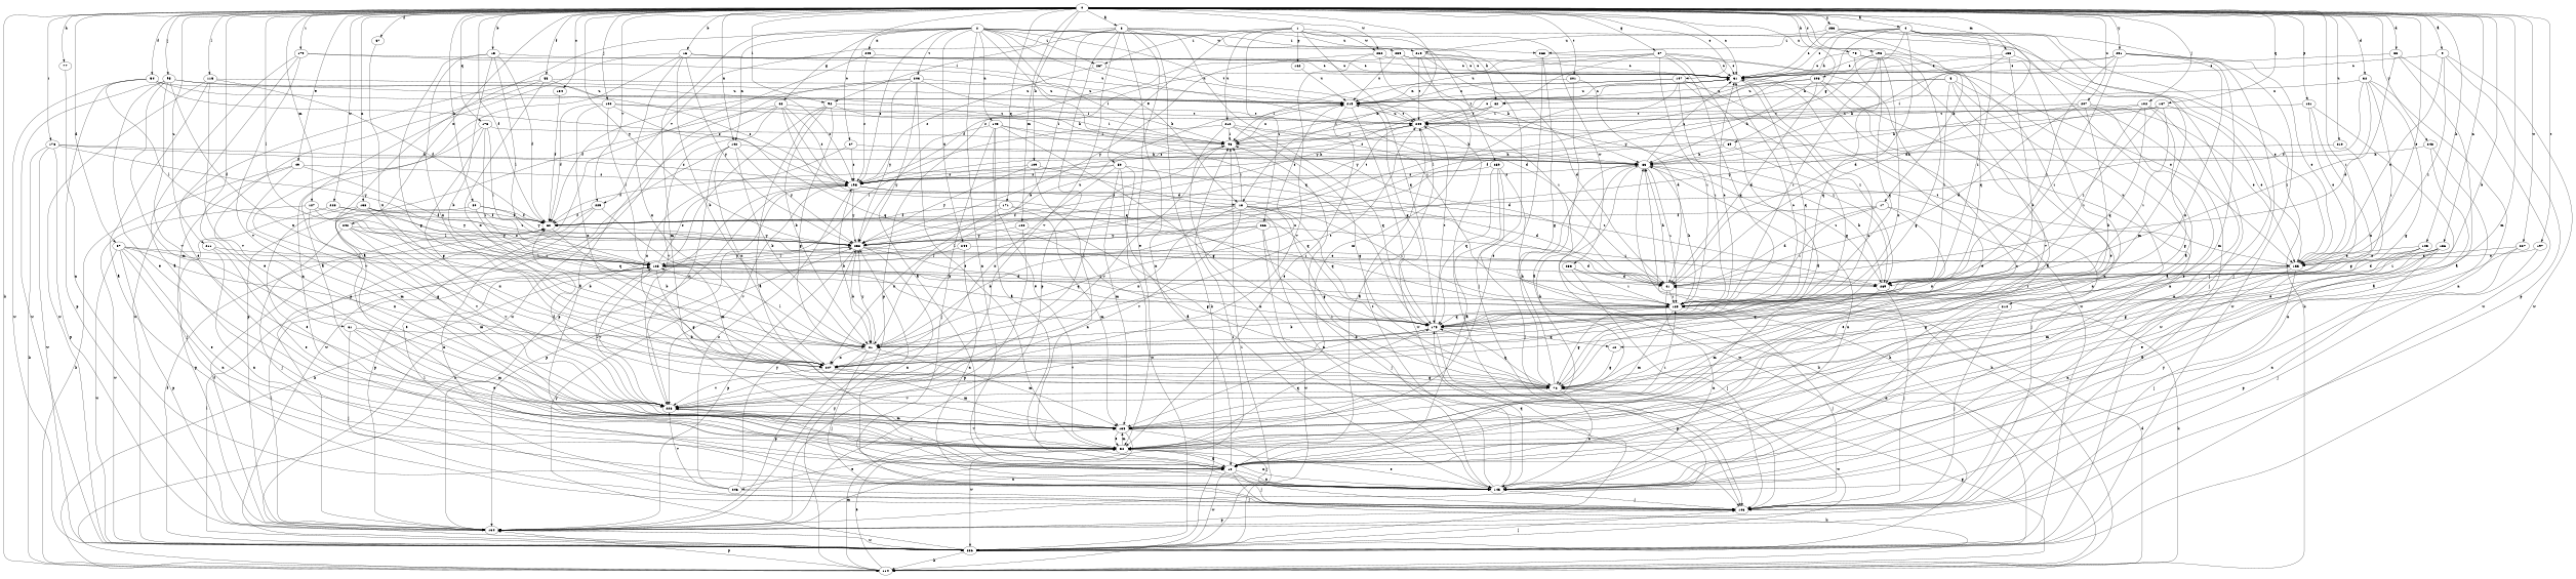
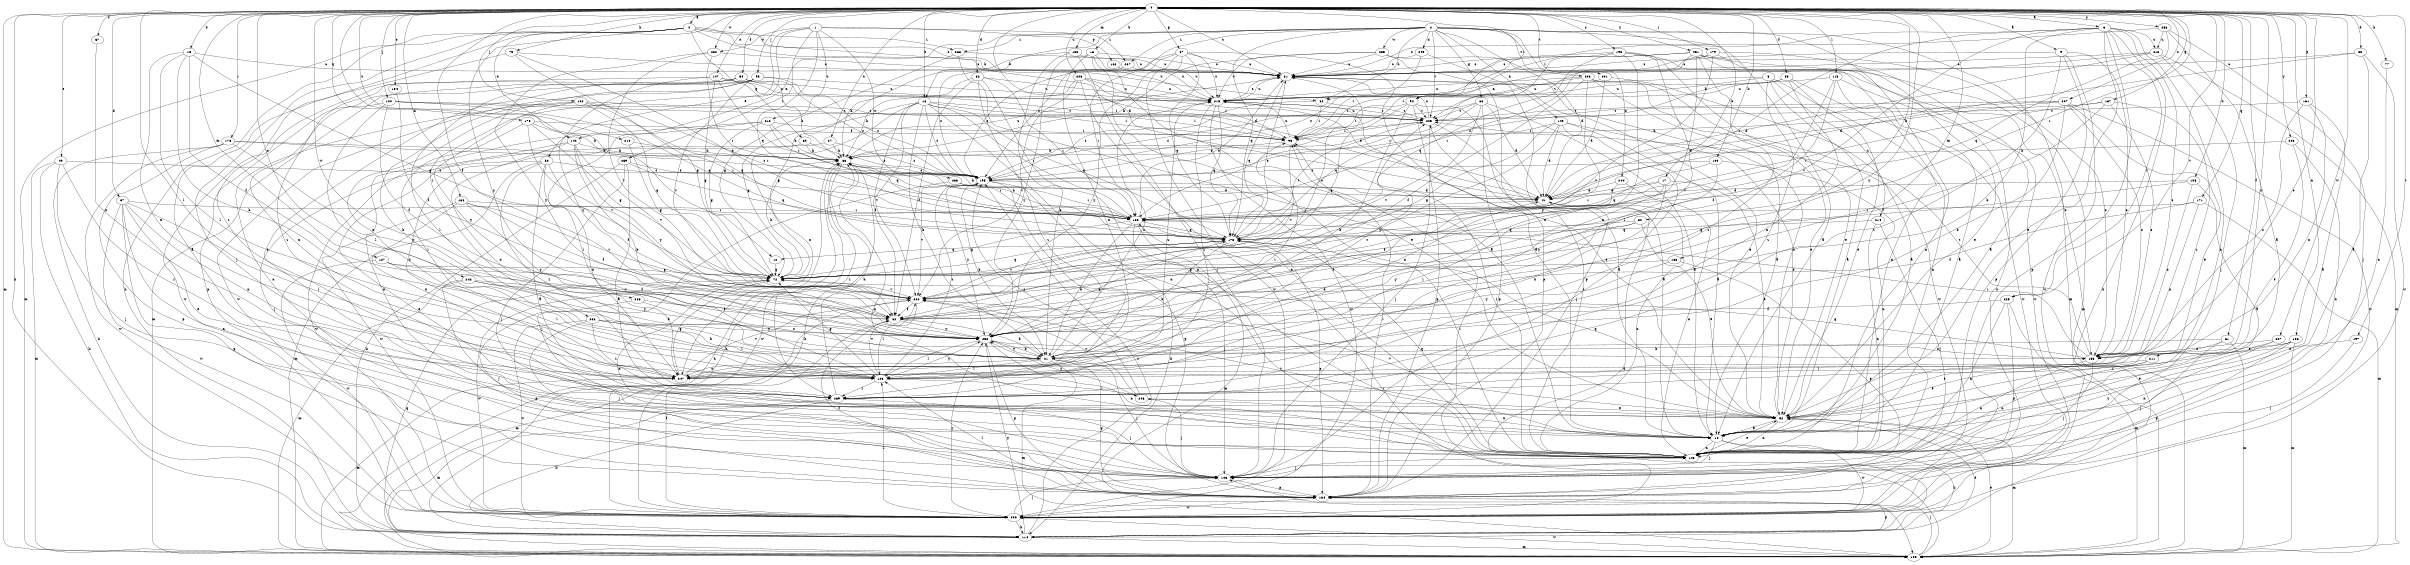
  strict digraph {
    0
    4
    9
    12
    15
    16
    17
    18
    27
    31
    32
    33
    37
    41
    49
    54
    55
    57
    61
    62
    67
    75
    77
    80
    92
    95
    100
    102
    105
    109
    114
    115
    125
    127
    n35 [label=188]
    133
    135
    136
    138
    142
    147
    154
    155
    161
    167
    171
    173
    176
    179
    185
    193
    197
    201
    207
    208
    210
    211
    225
    227
    228
    232
    242
    248
-   251
+   251 [label=451]
    253
    258
    3
    82
    268
    69
    103
    269
    5
    10
    145
    214
    215
    164
    236
    72
    21
    247
    52
    175
    195
    205
    226
    93
    83
    213
    1
    50
    162
    212
    233
    259
    266
    267
    2
    68
    143
    203
    235
    244
    245
    246
    0 -> 4 [label=a]
    0 -> 9 [label=a]
    0 -> 12 [label=b]
    0 -> 15 [label=b]
    0 -> 16 [label=b]
    0 -> 17 [label=b]
    0 -> 18 [label=b]
    0 -> 27 [label=c]
    0 -> 31 [label=c]
    0 -> 32 [label=d]
    0 -> 33 [label=d]
    0 -> 37 [label=d]
    0 -> 41 [label=d]
    0 -> 49 [label=e]
    0 -> 54 [label=f]
    0 -> 55 [label=f]
    0 -> 57 [label=f]
    0 -> 61 [label=f]
    0 -> 62 [label=f]
    0 -> 67 [label=g]
    0 -> 75 [label=h]
    0 -> 77 [label=h]
    0 -> 80 [label=h]
    0 -> 92 [label=i]
    0 -> 95 [label=j]
    0 -> 100 [label=j]
    0 -> 102 [label=j]
    0 -> 105 [label=k]
    0 -> 109 [label=k]
    0 -> 114 [label=k]
    0 -> 115 [label=l]
    0 -> 125 [label=l]
    0 -> 127 [label=m]
    0 -> n35 [label=m]
    0 -> 133 [label=m]
    0 -> 135 [label=m]
    0 -> 136 [label=n]
    0 -> 138 [label=n]
    0 -> 142 [label=n]
    0 -> 147 [label=o]
    0 -> 154 [label=o]
    0 -> 155 [label=o]
    0 -> 161 [label=p]
    0 -> 167 [label=q]
    0 -> 171 [label=q]
    0 -> 173 [label=q]
    0 -> 176 [label=r]
    0 -> 179 [label=r]
    0 -> 185 [label=r]
    0 -> 193 [label=s]
    0 -> 197 [label=t]
    0 -> 201 [label=t]
    0 -> 207 [label=u]
    0 -> 208 [label=u]
    0 -> 210 [label=u]
    0 -> 211 [label=u]
    0 -> 225 [label=v]
    0 -> 227 [label=w]
    0 -> 228 [label=w]
    0 -> 232 [label=w]
    0 -> 242 [label=x]
    0 -> 248 [label=y]
    0 -> 251 [label=y]
    0 -> 253 [label=y]
    0 -> 258 [label=y]
    0 -> 3 [label=a]
    4 -> 31 [label=c]
    4 -> 41 [label=d]
    4 -> 114 [label=k]
    4 -> 135 [label=m]
    4 -> 258 [label=y]
    4 -> 82 [label=h]
    4 -> 268 [label=z]
    4 -> 69 [label=g]
    4 -> 103 [label=j]
    4 -> 269 [label=z]
    9 -> 31 [label=c]
    9 -> 155 [label=o]
    9 -> 269 [label=z]
    9 -> 164 [label=p]
    9 -> 236 [label=w]
    12 -> 72 [label=g]
    15 -> 31 [label=c]
    15 -> 62 [label=f]
    15 -> 125 [label=l]
    15 -> 72 [label=g]
    15 -> 21 [label=b]
    15 -> 247 [label=x]
    16 -> 31 [label=c]
    16 -> 258 [label=y]
    16 -> 10 [label=a]
    16 -> 145 [label=n]
    16 -> 215 [label=u]
    16 -> 247 [label=x]
    17 -> 41 [label=d]
    17 -> 62 [label=f]
    17 -> 185 [label=r]
    17 -> 247 [label=x]
    17 -> 52 [label=e]
    18 -> 62 [label=f]
    18 -> 185 [label=r]
    18 -> 145 [label=n]
    18 -> 72 [label=g]
    18 -> 21 [label=b]
    18 -> 247 [label=x]
    18 -> 175 [label=q]
-   195 -> 18 [label=s]
+   18 -> 195 [label=s]
    18 -> 205 [label=t]
    18 -> 226 [label=v]
    18 -> 93 [label=i]
    27 -> 247 [label=x]
    27 -> 195 [label=s]
    27 -> 83 [label=h]
    31 -> 215 [label=u]
    31 -> 52 [label=e]
    31 -> 175 [label=q]
    32 -> 62 [label=f]
    32 -> 185 [label=r]
    32 -> 269 [label=z]
    32 -> 145 [label=n]
    32 -> 215 [label=u]
    32 -> 72 [label=g]
    33 -> 31 [label=c]
    33 -> 41 [label=d]
    33 -> 10 [label=a]
    33 -> 236 [label=w]
    37 -> 125 [label=l]
    37 -> 185 [label=r]
    37 -> 145 [label=n]
    37 -> 164 [label=p]
    37 -> 236 [label=w]
    37 -> 247 [label=x]
    37 -> 52 [label=e]
    41 -> 185 [label=r]
    41 -> 145 [label=n]
    41 -> 83 [label=h]
    49 -> 114 [label=k]
    49 -> 135 [label=m]
    49 -> 103 [label=j]
    49 -> 269 [label=z]
    49 -> 195 [label=s]
    54 -> 125 [label=l]
    54 -> 215 [label=u]
    54 -> 164 [label=p]
    54 -> 236 [label=w]
    54 -> 195 [label=s]
    54 -> 83 [label=h]
    55 -> 215 [label=u]
    55 -> 236 [label=w]
    55 -> 247 [label=x]
    55 -> 52 [label=e]
    55 -> 195 [label=s]
    57 -> 247 [label=x]
    61 -> 135 [label=m]
    61 -> 103 [label=j]
    61 -> 21 [label=b]
    61 -> 52 [label=e]
    62 -> 258 [label=y]
    62 -> 21 [label=b]
    67 -> 31 [label=c]
    67 -> 185 [label=r]
    67 -> 258 [label=y]
    67 -> 10 [label=a]
    67 -> 215 [label=u]
    67 -> 236 [label=w]
    67 -> 175 [label=q]
    67 -> 195 [label=s]
    75 -> 31 [label=c]
    75 -> 10 [label=a]
    75 -> 72 [label=g]
    75 -> 175 [label=q]
    77 -> 145 [label=n]
    80 -> 62 [label=f]
    80 -> 258 [label=y]
    80 -> 52 [label=e]
    80 -> 175 [label=q]
    92 -> 10 [label=a]
    92 -> 164 [label=p]
    92 -> 72 [label=g]
    92 -> 21 [label=b]
    92 -> 205 [label=t]
    92 -> 93 [label=i]
    95 -> 135 [label=m]
    95 -> 215 [label=u]
    95 -> 236 [label=w]
    95 -> 247 [label=x]
    95 -> 52 [label=e]
    95 -> 195 [label=s]
    95 -> 226 [label=v]
    100 -> 62 [label=f]
    100 -> 125 [label=l]
    100 -> 247 [label=x]
    100 -> 175 [label=q]
    100 -> 205 [label=t]
    100 -> 93 [label=i]
    102 -> 185 [label=r]
    102 -> 258 [label=y]
    102 -> 145 [label=n]
    102 -> 72 [label=g]
-   16 -> 21 [label=b]
+   102 -> 21 [label=b]
    102 -> 175 [label=q]
    102 -> 205 [label=t]
    105 -> 41 [label=d]
    105 -> 155 [label=o]
    105 -> 10 [label=a]
    105 -> 72 [label=g]
    109 -> 258 [label=y]
    109 -> 145 [label=n]
    109 -> 175 [label=q]
    109 -> 195 [label=s]
    114 -> 41 [label=d]
    114 -> 135 [label=m]
    114 -> 258 [label=y]
    114 -> 164 [label=p]
    114 -> 72 [label=g]
    114 -> 52 [label=e]
    114 -> 195 [label=s]
    114 -> 83 [label=h]
    115 -> 62 [label=f]
    115 -> 10 [label=a]
    115 -> 215 [label=u]
    115 -> 236 [label=w]
    115 -> 226 [label=v]
    125 -> 41 [label=d]
    125 -> 258 [label=y]
    125 -> 269 [label=z]
    125 -> 215 [label=u]
    125 -> 72 [label=g]
    125 -> 195 [label=s]
    125 -> 226 [label=v]
    127 -> 62 [label=f]
    127 -> 125 [label=l]
    127 -> 236 [label=w]
    127 -> 72 [label=g]
    n35 -> 258 [label=y]
    n35 -> 164 [label=p]
    n35 -> 72 [label=g]
    133 -> 31 [label=c]
    133 -> 103 [label=j]
    133 -> 21 [label=b]
    133 -> 83 [label=h]
    135 -> 185 [label=r]
    135 -> 103 [label=j]
    135 -> 236 [label=w]
    135 -> 52 [label=e]
    135 -> 83 [label=h]
    136 -> 135 [label=m]
    136 -> 155 [label=o]
    136 -> 269 [label=z]
    136 -> 145 [label=y]
    136 -> 164 [label=p]
    138 -> 62 [label=f]
    138 -> 185 [label=r]
    138 -> 258 [label=y]
    138 -> 247 [label=x]
    138 -> 52 [label=e]
    138 -> 226 [label=v]
    142 -> 258 [label=y]
    142 -> 236 [label=w]
    142 -> 21 [label=b]
    142 -> 247 [label=x]
    142 -> 226 [label=v]
    142 -> 83 [label=h]
    147 -> 185 [label=r]
    147 -> 258 [label=y]
    147 -> 269 [label=z]
    147 -> 215 [label=u]
    147 -> 72 [label=g]
    147 -> 93 [label=i]
    154 -> 62 [label=f]
    155 -> 185 [label=r]
    155 -> 103 [label=j]
    155 -> 145 [label=n]
    155 -> 72 [label=g]
    155 -> 205 [label=t]
    161 -> 155 [label=o]
    161 -> 10 [label=a]
    161 -> 247 [label=x]
    161 -> 205 [label=t]
    167 -> 62 [label=f]
    167 -> 155 [label=o]
    167 -> 185 [label=r]
    167 -> 269 [label=z]
    167 -> 205 [label=t]
    171 -> 62 [label=f]
    171 -> 135 [label=m]
    171 -> 185 [label=r]
    171 -> 247 [label=x]
    173 -> 125 [label=l]
    173 -> 185 [label=r]
    173 -> 72 [label=g]
    173 -> 226 [label=v]
    173 -> 93 [label=f]
    176 -> 114 [label=k]
    176 -> 258 [label=y]
    176 -> 164 [label=p]
    176 -> 236 [label=w]
    176 -> 195 [label=s]
    176 -> 83 [label=h]
    179 -> 31 [label=c]
    179 -> 10 [label=a]
    179 -> 52 [label=e]
    179 -> 226 [label=v]
    179 -> 93 [label=i]
    185 -> 31 [label=c]
    185 -> 135 [label=m]
    185 -> 103 [label=j]
    185 -> 72 [label=g]
    185 -> 21 [label=b]
    185 -> 175 [label=q]
    185 -> 83 [label=h]
    193 -> 31 [label=c]
    193 -> 125 [label=l]
    193 -> 185 [label=r]
    193 -> 145 [label=n]
    193 -> 247 [label=x]
    193 -> 52 [label=e]
    193 -> 175 [label=q]
    197 -> 155 [label=o]
    197 -> 103 [label=j]
    201 -> 41 [label=d]
    201 -> 10 [label=a]
    201 -> 215 [label=n]
    207 -> 41 [label=d]
    207 -> 155 [label=o]
    207 -> 236 [label=w]
    207 -> 21 [label=b]
    207 -> 52 [label=e]
    207 -> 205 [label=t]
    207 -> 83 [label=h]
    208 -> 41 [label=d]
    208 -> 145 [label=n]
    208 -> 215 [label=u]
    208 -> 226 [label=v]
    208 -> 93 [label=i]
    208 -> 83 [label=h]
    210 -> 72 [label=g]
    210 -> 83 [label=h]
    211 -> 125 [label=l]
    211 -> 145 [label=n]
    211 -> 52 [label=e]
    225 -> 62 [label=f]
    225 -> 135 [label=m]
    225 -> 145 [label=n]
    225 -> 164 [label=p]
    227 -> 155 [label=o]
    227 -> 145 [label=n]
    227 -> 52 [label=e]
    228 -> 62 [label=f]
    228 -> 155 [label=o]
    228 -> 164 [label=p]
    232 -> 31 [label=c]
    232 -> 185 [label=r]
    232 -> 258 [label=y]
    232 -> 226 [label=v]
    242 -> 135 [label=m]
    242 -> 258 [label=y]
    242 -> 103 [label=j]
    242 -> 21 [label=b]
    242 -> 226 [label=v]
    248 -> 145 [label=n]
    248 -> 52 [label=e]
    248 -> 83 [label=h]
    251 -> 31 [label=c]
    251 -> 135 [label=m]
    251 -> 155 [label=o]
    251 -> 185 [label=r]
    251 -> 269 [label=z]
    251 -> 236 [label=w]
    251 -> 247 [label=x]
    251 -> 93 [label=i]
    253 -> 31 [label=c]
    253 -> 103 [label=j]
    253 -> 10 [label=a]
    253 -> 175 [label=q]
    253 -> 213 [label=u]
    258 -> 125 [label=l]
    258 -> 155 [label=o]
    258 -> 145 [label=n]
    258 -> 164 [label=p]
    258 -> 21 [label=b]
    258 -> 175 [label=q]
    3 -> 92 [label=i]
    3 -> 114 [label=k]
    3 -> 155 [label=o]
    3 -> 185 [label=r]
    3 -> 225 [label=v]
    3 -> 145 [label=n]
    3 -> 164 [label=p]
    3 -> 21 [label=b]
    3 -> 52 [label=e]
    3 -> 226 [label=v]
    3 -> 213 [label=u]
    82 -> 195 [label=s]
    82 -> 205 [label=t]
    82 -> 93 [label=i]
    268 -> 31 [label=c]
    268 -> 72 [label=g]
    268 -> 52 [label=e]
    69 -> 103 [label=j]
    69 -> 195 [label=s]
    69 -> 83 [label=h]
    103 -> 164 [label=p]
    269 -> 114 [label=k]
    269 -> 135 [label=m]
    269 -> 103 [label=j]
    269 -> 83 [label=h]
    5 -> 82 [label=h]
    5 -> 269 [label=z]
    5 -> 10 [label=a]
    5 -> 145 [label=n]
    5 -> 214 [label=u]
    5 -> 215 [label=u]
    10 -> 114 [label=k]
    10 -> 103 [label=j]
    10 -> 145 [label=n]
    10 -> 236 [label=w]
    10 -> 226 [label=v]
    10 -> 246 [label=x]
    145 -> 103 [label=j]
    145 -> 52 [label=e]
    145 -> 175 [label=q]
    145 -> 205 [label=t]
    145 -> 93 [label=i]
    214 -> 103 [label=j]
    214 -> 145 [label=n]
    214 -> 175 [label=q]
    215 -> 31 [label=c]
    215 -> 269 [label=z]
    215 -> 236 [label=w]
    215 -> 52 [label=e]
    215 -> 175 [label=q]
    215 -> 205 [label=t]
    164 -> 62 [label=f]
    164 -> 125 [label=l]
    164 -> 236 [label=w]
    164 -> 93 [label=i]
    236 -> 62 [label=f]
    236 -> 114 [label=k]
    236 -> 125 [label=l]
    236 -> 258 [label=y]
    236 -> 103 [label=j]
    236 -> 93 [label=i]
    236 -> 83 [label=h]
    72 -> 31 [label=c]
    72 -> 145 [label=n]
    72 -> 236 [label=w]
    72 -> 175 [label=q]
    72 -> 226 [label=v]
    72 -> 83 [label=h]
    21 -> 125 [label=l]
    21 -> 135 [label=m]
    21 -> 258 [label=y]
    21 -> 103 [label=j]
    21 -> 215 [label=u]
    21 -> 164 [label=p]
    21 -> 247 [label=x]
    21 -> 205 [label=t]
    247 -> 135 [label=m]
    247 -> 72 [label=g]
    247 -> 226 [label=v]
    247 -> 93 [label=i]
    52 -> 31 [label=c]
    52 -> 135 [label=m]
    52 -> 10 [label=a]
    52 -> 145 [label=n]
    52 -> 175 [label=q]
    52 -> 226 [label=v]
    175 -> 12 [label=q]
    175 -> 31 [label=c]
    175 -> 164 [label=p]
    175 -> 21 [label=b]
    175 -> 205 [label=t]
    175 -> 226 [label=v]
    195 -> 41 [label=d]
    195 -> 114 [label=k]
    195 -> 258 [label=y]
    195 -> 164 [label=p]
    195 -> 21 [label=b]
    195 -> 226 [label=v]
    205 -> 31 [label=c]
    205 -> 103 [label=j]
    205 -> 10 [label=a]
    205 -> 215 [label=u]
    205 -> 195 [label=s]
    205 -> 93 [label=i]
    226 -> 62 [label=f]
    226 -> 125 [label=l]
    226 -> 135 [label=m]
    93 -> 215 [label=u]
    93 -> 226 [label=v]
    93 -> 83 [label=h]
    83 -> 31 [label=c]
    83 -> 185 [label=r]
    83 -> 269 [label=z]
    83 -> 145 [label=n]
    83 -> 236 [label=w]
    83 -> 195 [label=s]
    213 -> 31 [label=c]
    213 -> 41 [label=d]
    213 -> 135 [label=m]
    213 -> 103 [label=j]
    213 -> 205 [label=t]
    1 -> 232 [label=w]
    1 -> 175 [label=q]
    1 -> 50 [label=e]
    1 -> 162 [label=p]
    1 -> 212 [label=u]
    1 -> 233 [label=w]
    1 -> 259 [label=z]
    1 -> 266 [label=z]
    1 -> 267 [label=z]
    50 -> 62 [label=f]
    50 -> 135 [label=m]
    50 -> 269 [label=z]
    50 -> 10 [label=a]
    50 -> 236 [label=w]
    50 -> 247 [label=x]
    50 -> 195 [label=s]
    162 -> 215 [label=u]
    212 -> 125 [label=l]
    212 -> 145 [label=n]
    212 -> 72 [label=g]
    212 -> 175 [label=q]
    212 -> 93 [label=i]
    212 -> 83 [label=h]
    233 -> 41 [label=d]
    233 -> 185 [label=r]
    233 -> 103 [label=j]
    259 -> 114 [label=k]
    259 -> 103 [label=j]
    259 -> 10 [label=a]
    259 -> 175 [label=q]
    259 -> 195 [label=s]
    266 -> 125 [label=l]
    266 -> 258 [label=y]
    266 -> 103 [label=j]
    266 -> 269 [label=z]
    266 -> 236 [label=w]
    266 -> 21 [label=b]
    267 -> 215 [label=u]
    267 -> 195 [label=s]
    2 -> 18 [label=b]
    2 -> 41 [label=d]
    2 -> 135 [label=m]
    2 -> 142 [label=n]
    2 -> 82 [label=h]
    2 -> 268 [label=z]
    2 -> 10 [label=a]
    2 -> 145 [label=n]
    2 -> 175 [label=q]
    2 -> 195 [label=s]
    2 -> 205 [label=t]
    2 -> 267 [label=z]
    2 -> 68 [label=g]
    2 -> 143 [label=n]
    2 -> 203 [label=t]
    2 -> 235 [label=w]
    2 -> 244 [label=x]
    2 -> 245 [label=x]
    68 -> 41 [label=d]
    68 -> 10 [label=a]
    68 -> 164 [label=p]
    68 -> 175 [label=q]
    68 -> 195 [label=s]
    68 -> 205 [label=t]
    68 -> 226 [label=v]
    143 -> 41 [label=d]
    143 -> 258 [label=y]
    143 -> 103 [label=j]
    143 -> 10 [label=a]
    143 -> 72 [label=g]
    143 -> 52 [label=e]
    143 -> 93 [label=i]
    203 -> 62 [label=f]
    203 -> 258 [label=y]
    203 -> 10 [label=a]
    203 -> 215 [label=u]
    203 -> 236 [label=w]
    203 -> 52 [label=e]
    203 -> 93 [label=i]
    235 -> 31 [label=c]
    235 -> 155 [label=o]
    235 -> 215 [label=u]
    235 -> 164 [label=p]
    235 -> 83 [label=h]
    244 -> 41 [label=d]
    244 -> 125 [label=l]
    244 -> 145 [label=n]
    245 -> 31 [label=c]
    245 -> 164 [label=p]
    245 -> 195 [label=s]
-   246 -> 125 [label=l]
+   125 -> 246 [label=l]
    246 -> 258 [label=y]
    246 -> 103 [label=j]
    246 -> 52 [label=e]
    246 -> 195 [label=s]
    246 -> 226 [label=v]
  }
